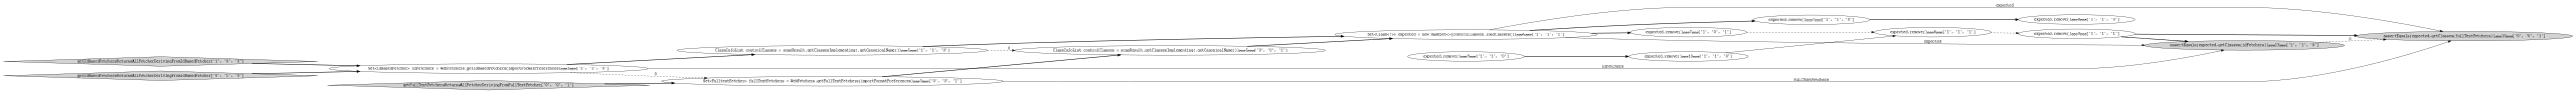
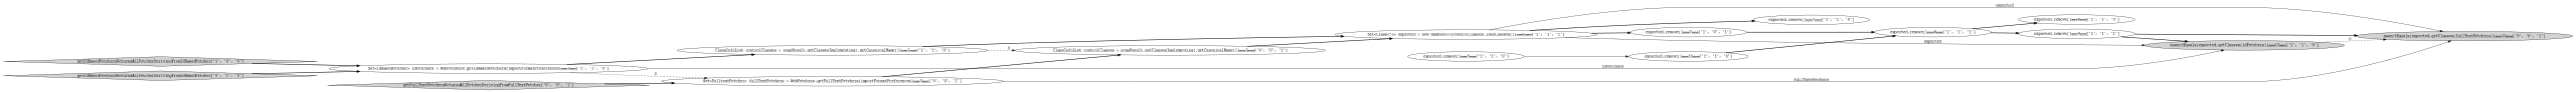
  digraph {
    fontname="Courier Prime"
    rankdir=LR
    node [fillcolor=white fontname="Courier Prime" shape=ellipse style=filled]
    edge [fontname="Courier Prime" style=bold]
    n1 [label="expected.remove()@@@9@@@['1', '1', '0']"]
    n2 [label="expected.remove()@@@10@@@['1', '1', '0']"]
    n3 [label="expected.remove()@@@8@@@['1', '1', '1']"]
    n4 [fillcolor=lightgray label="getIdBasedFetchersReturnsAllFetcherDerivingFromIdBasedFetcher['1', '0', '0']" shape=diamond]
    n5 [label="Set<IdBasedFetcher> idFetchers = WebFetchers.getIdBasedFetchers(importFormatPreferences)@@@3@@@['1', '1', '0']"]
    n6 [label="Set<FulltextFetcher> fullTextFetchers = WebFetchers.getFullTextFetchers(importFormatPreferences)@@@3@@@['0', '0', '1']"]
    n7 [fillcolor=lightgray label="assertEquals(expected,getClasses(idFetchers))@@@13@@@['1', '1', '0']"]
    n8 [label="ClassInfoList controlClasses = scanResult.getClassesImplementing(.getCanonicalName())@@@5@@@['1', '1', '0']"]
    n9 [label="ClassInfoList controlClasses = scanResult.getClassesImplementing(.getCanonicalName())@@@5@@@['0', '0', '1']"]
    n10 [fillcolor=lightgray label="assertEquals(expected,getClasses(fullTextFetchers))@@@10@@@['0', '0', '1']"]
    n11 [label="Set<Class<?>> expected = new HashSet<>(controlClasses.loadClasses())@@@6@@@['1', '1', '1']"]
    n12 [fillcolor=lightgray label="getIdBasedFetchersReturnsAllFetcherDerivingFromIdBasedFetcher['0', '1', '0']" shape=diamond]
    n13 [label="expected.remove()@@@9@@@['1', '1', '1']"]
    n14 [label="expected.remove()@@@8@@@['1', '1', '0']"]
    n15 [label="expected.remove()@@@7@@@['1', '0', '1']"]
    n16 [fillcolor=lightgray label="getFullTextFetchersReturnsAllFetcherDerivingFromFullTextFetcher['0', '0', '1']" shape=diamond]
    n17 [label="expected.remove()@@@7@@@['1', '1', '0']"]
-   n1 -> n2
-   n2 -> n3 [style=solid]
-   n3 -> n13 [style=dashed]
+   n1 -> n2 [style=solid]
+   n2 -> n3
+   n3 -> n13
    n4 -> n5
    n5 -> n6 [label=0 style=dashed]
    n5 -> n7 [label=idFetchers style=solid]
    n5 -> n8
    n6 -> n9
    n6 -> n10 [label=fullTextFetchers style=solid]
    n7 -> n10 [label=0 style=dashed]
    n8 -> n9 [label=0 style=dashed]
    n8 -> n11
    n9 -> n11
    n11 -> n7 [label=expected style=solid]
    n11 -> n10 [label=expected style=solid]
    n11 -> n15
    n11 -> n17
    n12 -> n5
    n13 -> n7
    n13 -> n10
-   n15 -> n3 [style=dashed]
+   n15 -> n3
    n16 -> n6
-   n17 -> n14
+   n3 -> n14
  }
